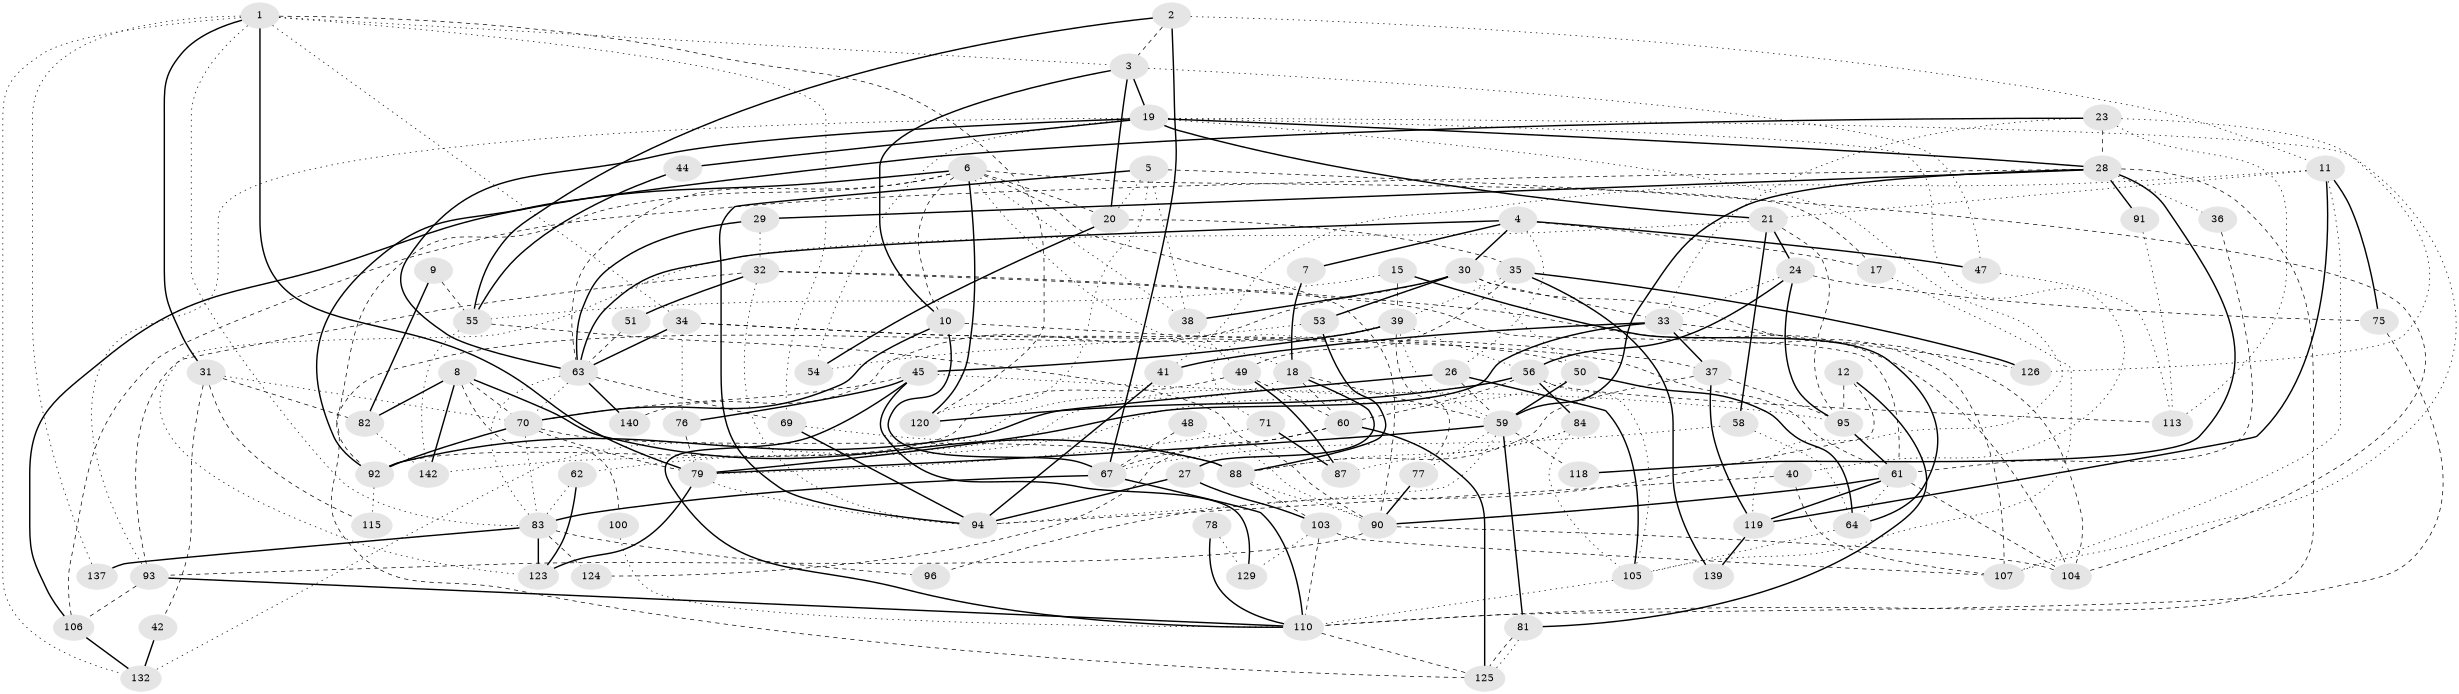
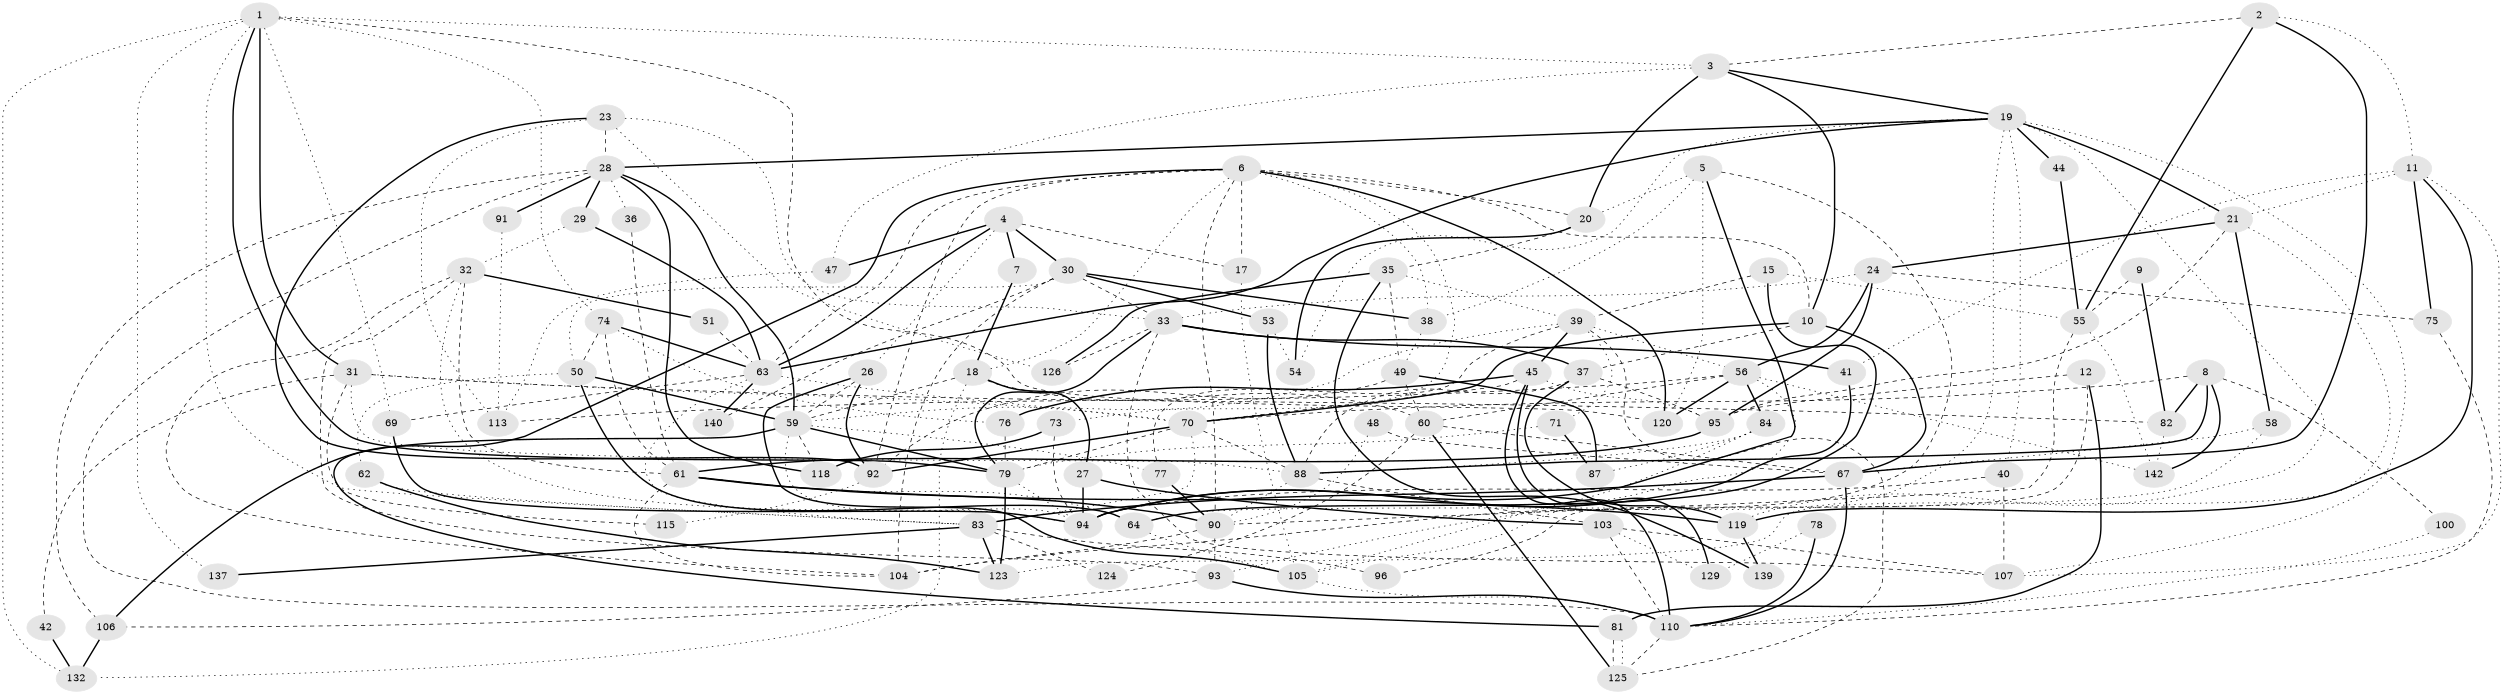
  graph {
    node [color=gray90 style=filled]
    edge [style=bold]
    1 [super="+13"]
    3 [super="+89"]
    31 [super="+116"]
-   34 [super="+72"]
+   34 [super="+72" label=74]
    69
    79 [super="+111"]
    83 [super="+101"]
    120
    132
    137
    10
    19 [super="+146"]
    20 [super="+68"]
    47
    70 [super="+99"]
    82
    88 [super="+122"]
    42
    115
    63 [super="+86"]
    61 [super="+145"]
    50 [super="+136"]
    76
    94 [super="+121"]
    123
    96
    124
    2 [super="+43"]
    11 [super="+25"]
    55 [super="+108"]
    67 [super="+102"]
    21 [super="+65"]
    41
    75
    107
    119
    90 [super="+141"]
    142
    110 [super="+134"]
    37 [super="+46"]
    28 [super="+133"]
    40 [super="+117"]
    44
    54 [super="+144"]
    93 [super="+131"]
    35 [super="+143"]
    113
    4
    7
    17
    26
    30 [super="+57"]
    18 [super="+52"]
    105 [super="+138"]
    92 [super="+130"]
    59 [super="+80"]
    38
    104 [super="+135"]
    33 [super="+128"]
    53
    140
    5 [super="+22"]
    49 [super="+127"]
    6 [super="+16"]
+   73
    106
    27
    60 [super="+66"]
    118
    8 [super="+14"]
    100
    103 [super="+112"]
    9
    95
    24
    58
    139
    12 [super="+114"]
    81
    64 [super="+98"]
    125
    39 [super="+97"]
    56 [super="+109"]
    45 [super="+74"]
    71
    77
    15
    29
    36
    91
    126
    23
    84
    129
    32 [super="+85"]
    51
    62
    87
    48
    78
    1 -- 3 [style=dotted]
    1 -- 31
    1 -- 34 [style=dotted]
    1 -- 69 [style=dotted]
    1 -- 79
    1 -- 83 [style=dotted]
    1 -- 120 [style=dashed]
    1 -- 132 [style=dotted]
    1 -- 137 [style=dotted]
    3 -- 10
    3 -- 19
    3 -- 20
    3 -- 47 [style=dotted]
    31 -- 70 [style=dotted]
    31 -- 82 [style=dashed]
-   69 -- 88 [style=dotted]
+   31 -- 88 [style=dotted]
    31 -- 42 [style=dashed]
    31 -- 115 [style=dashed]
    34 -- 63
    34 -- 61 [style=dashed]
    34 -- 50 [style=dashed]
    34 -- 76 [style=dotted]
    69 -- 94
    79 -- 94 [style=dotted]
    79 -- 123
    83 -- 137
    83 -- 123
    83 -- 96 [style=dashed]
    83 -- 124 [style=dashed]
    10 -- 70
    10 -- 67
    10 -- 37 [style=dashed]
    19 -- 63
    19 -- 21
    19 -- 107 [style=dotted]
    19 -- 119 [style=dotted]
    19 -- 28
    19 -- 40 [style=dotted]
    19 -- 44
    19 -- 54 [style=dotted]
    19 -- 93 [style=dotted]
    20 -- 54
    20 -- 35 [style=dashed]
    47 -- 113 [style=dotted]
    70 -- 79 [style=dashed]
    70 -- 83 [style=dotted]
    70 -- 88 [style=dashed]
    70 -- 92
    82 -- 142 [style=dotted]
    88 -- 90 [style=dotted]
    88 -- 103 [style=dashed]
    42 -- 132
    63 -- 69 [style=dashed]
    63 -- 83 [style=dotted]
    63 -- 70 [style=dotted]
    63 -- 140
    61 -- 119
    61 -- 90
    61 -- 104 [style=dashed]
    61 -- 64 [style=dotted]
    50 -- 59
    50 -- 64
    50 -- 62 [style=dotted]
    76 -- 79 [style=dashed]
    2 -- 3 [style=dashed]
    2 -- 11 [style=dotted]
    2 -- 55
    2 -- 67
    11 -- 21 [style=dotted]
    11 -- 41 [style=dotted]
    11 -- 75
    11 -- 107 [style=dotted]
    11 -- 119
    55 -- 90 [style=dashed]
    55 -- 142 [style=dotted]
    67 -- 83
    67 -- 110
    21 -- 123 [style=dotted]
    21 -- 95 [style=dashed]
    21 -- 24
    21 -- 58
    41 -- 94
    75 -- 110 [style=dashed]
    119 -- 139
    90 -- 93 [style=dashed]
    90 -- 104 [style=dashed]
    110 -- 125 [style=dashed]
    37 -- 88 [style=dashed]
    37 -- 119
    37 -- 95 [style=dashed]
    28 -- 110 [style=dashed]
    28 -- 59
    28 -- 106 [style=dashed]
    28 -- 118
    28 -- 29
    28 -- 36 [style=dotted]
    28 -- 91
    40 -- 94 [style=dashed]
    40 -- 107 [style=dashed]
    44 -- 55
    93 -- 110
    93 -- 106 [style=dashed]
    35 -- 49 [style=dashed]
    35 -- 139
    35 -- 39 [style=dotted]
    35 -- 126
    4 -- 47
    4 -- 63
    4 -- 7
    4 -- 17 [style=dashed]
    4 -- 26 [style=dotted]
    4 -- 30
    7 -- 18
    17 -- 105 [style=dotted]
    26 -- 105
    26 -- 92
    26 -- 59 [style=dashed]
    30 -- 50 [style=dotted]
    30 -- 38
    30 -- 104 [style=dashed]
    30 -- 33 [style=dashed]
    30 -- 53
    30 -- 140 [style=dashed]
    18 -- 132 [style=dotted]
    18 -- 59 [style=dashed]
    18 -- 27
    18 -- 60 [style=dashed]
    105 -- 110 [style=dotted]
    92 -- 115 [style=dotted]
    59 -- 79
    59 -- 94 [style=dotted]
    59 -- 118 [style=dashed]
    59 -- 81
    59 -- 77 [style=dotted]
    38 -- 49 [style=dotted]
    33 -- 79
    33 -- 41
    33 -- 107 [style=dashed]
    33 -- 37
    33 -- 126 [style=dashed]
    53 -- 88
    53 -- 54 [style=dotted]
    5 -- 120 [style=dotted]
    5 -- 20 [style=dotted]
    5 -- 94
    5 -- 38 [style=dotted]
    5 -- 104 [style=dashed]
    49 -- 92 [style=dashed]
    49 -- 60 [style=dashed]
    49 -- 87
    6 -- 120
    6 -- 10 [style=dashed]
    6 -- 20 [style=dashed]
    6 -- 63 [style=dashed]
    6 -- 90 [style=dashed]
    6 -- 17 [style=dashed]
    6 -- 18 [style=dotted]
    6 -- 92 [style=dashed]
    6 -- 38 [style=dotted]
+   6 -- 73 [style=dotted]
    6 -- 106
+   73 -- 94 [style=dashed]
+   73 -- 118
    106 -- 132
    27 -- 94
    27 -- 103
    60 -- 124 [style=dashed]
    60 -- 67 [style=dashed]
    60 -- 125
    8 -- 70 [style=dashed]
    8 -- 82
    8 -- 88
    8 -- 142
    8 -- 100 [style=dashed]
    100 -- 110 [style=dotted]
    103 -- 107 [style=dashed]
    103 -- 110 [style=dashed]
    103 -- 129 [style=dotted]
    9 -- 82
    9 -- 55 [style=dashed]
    95 -- 61
    24 -- 75 [style=dashed]
    24 -- 33 [style=dotted]
    24 -- 95
    24 -- 56
    58 -- 67 [style=dotted]
    58 -- 64 [style=dotted weight=2]
    12 -- 96 [style=dashed]
    12 -- 95 [style=dashed]
    12 -- 81
    81 -- 125 [style=dashed]
    81 -- 125 [style=dotted]
    64 -- 105 [style=dotted]
    39 -- 59 [style=dotted]
    39 -- 125 [style=dashed]
    39 -- 56 [style=dotted]
    39 -- 45
    39 -- 71 [style=dotted]
    39 -- 77 [style=dashed]
    56 -- 120
    56 -- 142 [style=dotted]
    56 -- 113 [style=dashed]
    56 -- 105 [style=dotted]
    56 -- 60 [style=dashed]
    56 -- 84
    45 -- 70 [style=dashed]
    45 -- 76
    45 -- 110
    45 -- 95 [style=dotted]
    45 -- 129
    71 -- 79 [style=dotted]
    71 -- 87
    77 -- 90
    15 -- 55 [style=dotted]
    15 -- 64
    15 -- 39 [style=dashed]
    29 -- 63
    29 -- 32 [style=dotted]
    36 -- 61 [style=dashed]
    91 -- 113 [style=dotted]
    23 -- 28 [style=dashed]
    23 -- 113 [style=dotted]
    23 -- 92
    23 -- 33 [style=dotted]
    23 -- 126 [style=dotted]
    84 -- 88 [style=dotted]
    84 -- 105 [style=dotted]
    84 -- 87 [style=dotted]
    32 -- 61 [style=dashed]
    32 -- 94 [style=dotted]
    32 -- 93 [style=dashed]
    32 -- 104 [style=dashed]
    32 -- 51
    51 -- 63 [style=dashed]
    62 -- 83 [style=dotted]
    62 -- 123
    48 -- 67 [style=dashed]
    48 -- 90 [style=dotted]
    78 -- 110
    78 -- 129 [style=dotted]
  }
